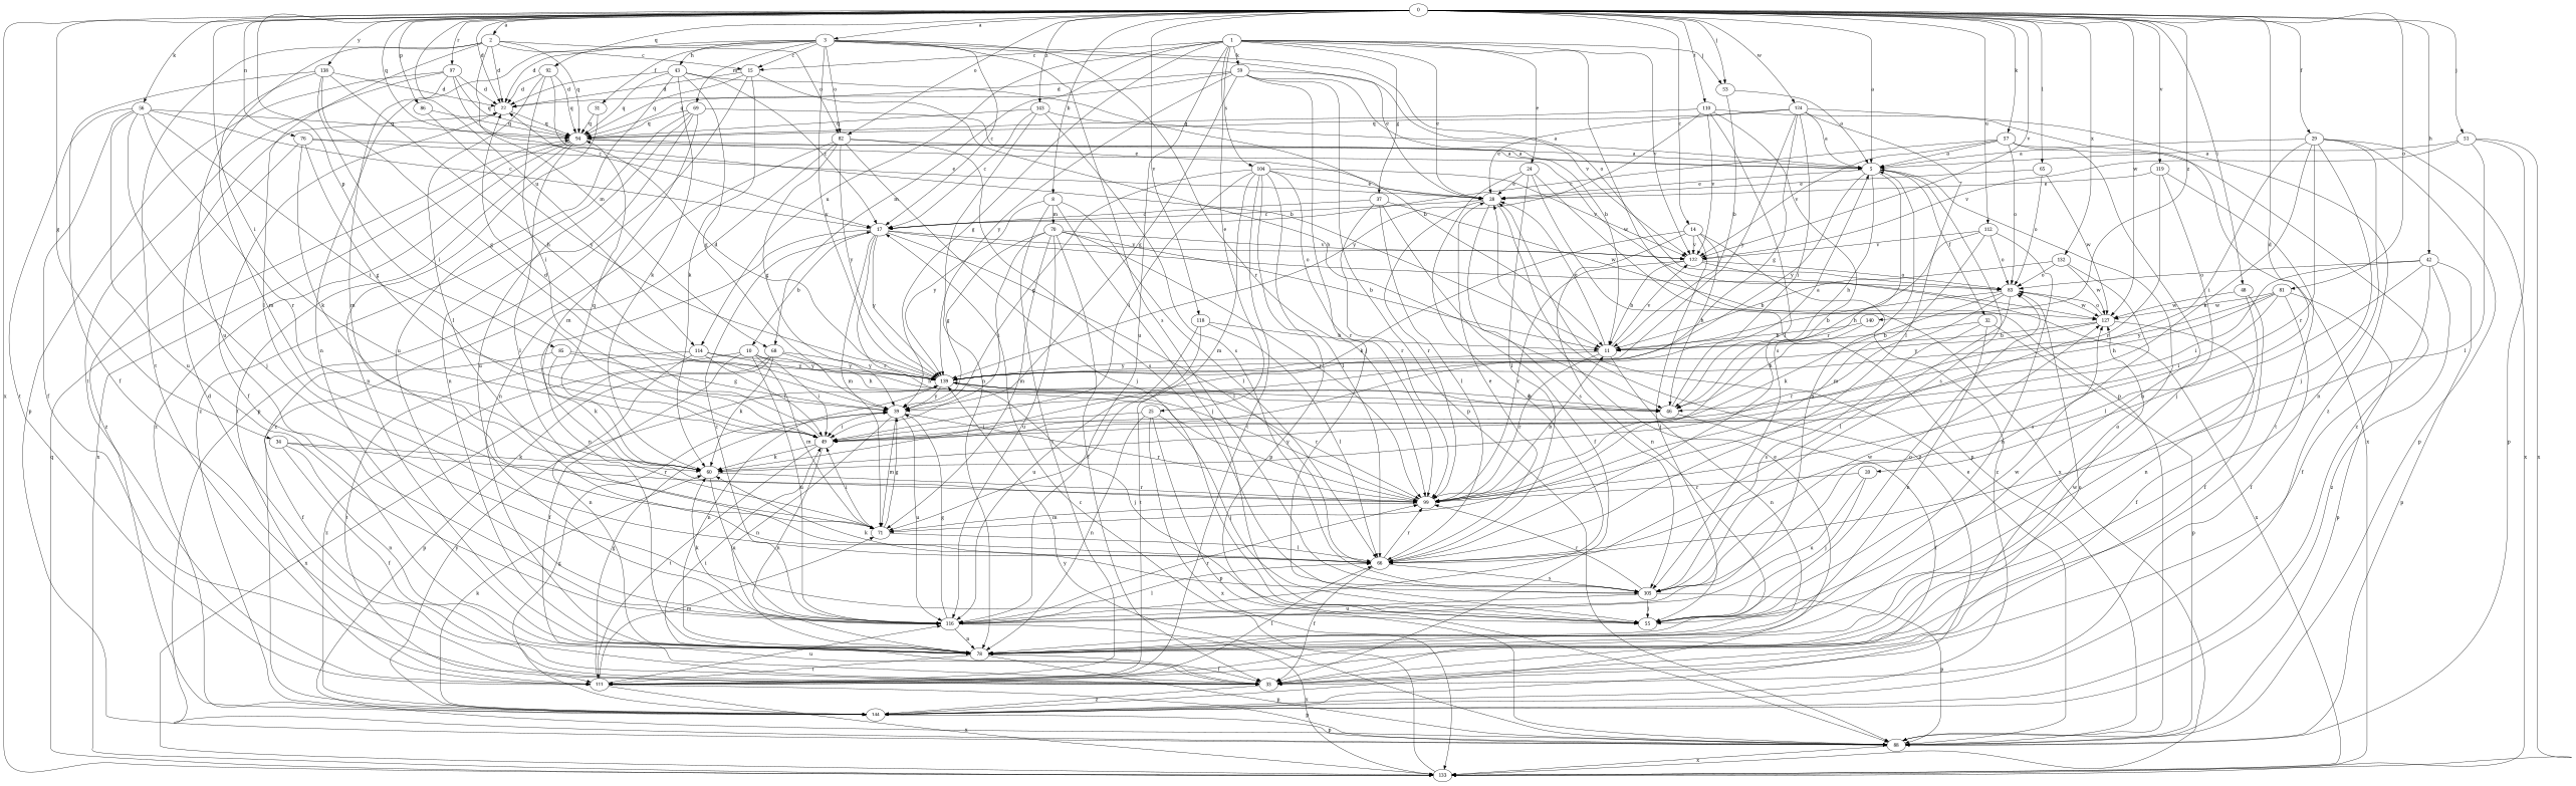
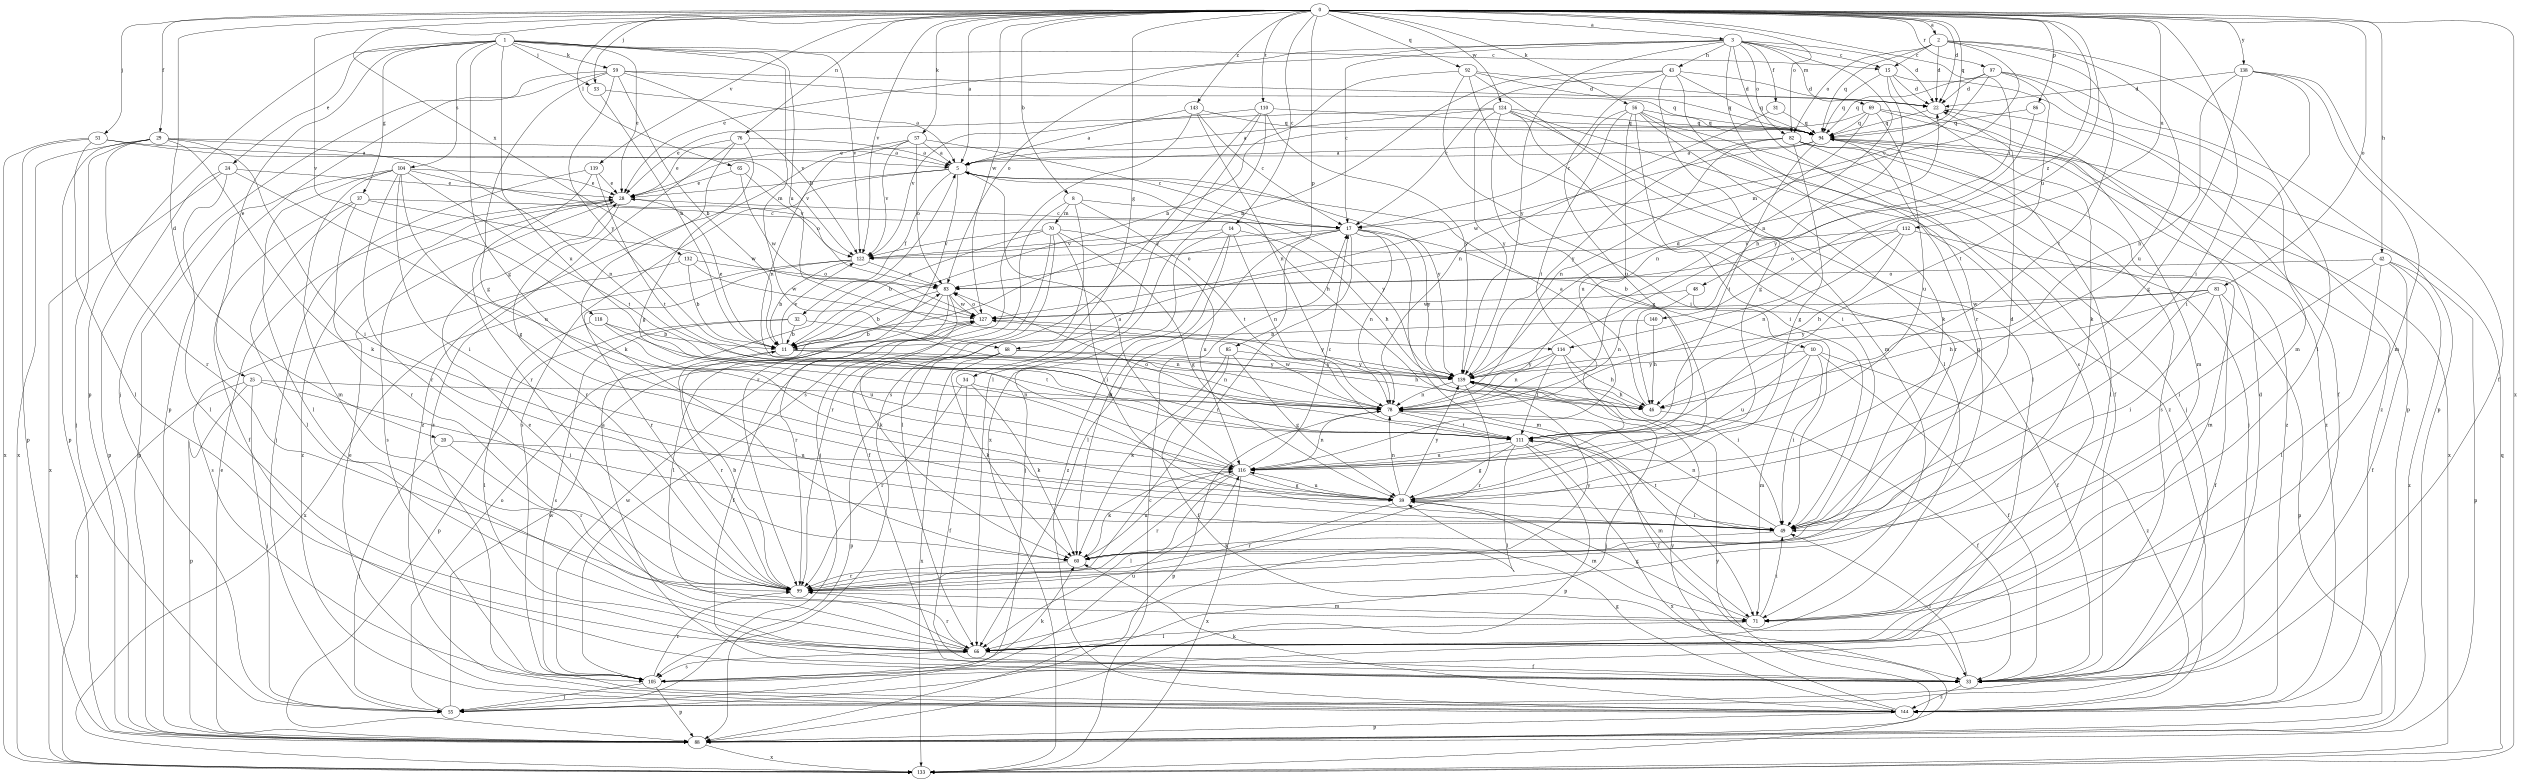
  strict digraph {
    fontname="Noto Serif"
    node [fontname="Noto Serif"]
    edge [fontname="Noto Serif"]
    0
    2
    3
    5
    8
    14
    20
    22
    29
    34
    42
    48
    49
    51
    53
    56
    57
    65
    76
    81
    82
    85
    86
    92
    94
    97
    110
    112
    114
    118
    119
    122
    124
    127
    132
    133
    138
    140
    143
    15
    68
    116
    66
    111
    28
    17
    31
    43
    69
    78
    83
    99
    105
    139
    32
    n56 [label=46]
    55
    70
    144
    60
    33
    88
    11
    39
    71
    1
    24
    25
    37
    59
    104
    10
    0 -> 2 [label=a]
    0 -> 3 [label=a]
    0 -> 5 [label=a]
    0 -> 8 [label=b]
    0 -> 14 [label=c]
    0 -> 20 [label=d]
    0 -> 22 [label=d]
    0 -> 29 [label=f]
    0 -> 34 [label=g]
    0 -> 42 [label=h]
    0 -> 48 [label=i]
    0 -> 49 [label=i]
    0 -> 51 [label=j]
    0 -> 53 [label=j]
    0 -> 56 [label=k]
    0 -> 57 [label=k]
    0 -> 65 [label=l]
    0 -> 76 [label=n]
    0 -> 81 [label=o]
    0 -> 82 [label=o]
    0 -> 85 [label=p]
    0 -> 86 [label=p]
    0 -> 92 [label=q]
    0 -> 94 [label=q]
    0 -> 97 [label=r]
    0 -> 110 [label=t]
    0 -> 112 [label=u]
    0 -> 114 [label=u]
    0 -> 118 [label=v]
    0 -> 119 [label=v]
    0 -> 122 [label=v]
    0 -> 124 [label=w]
    0 -> 127 [label=w]
    0 -> 132 [label=x]
    0 -> 133 [label=x]
    0 -> 138 [label=y]
    0 -> 140 [label=z]
    0 -> 143 [label=z]
    2 -> 22 [label=d]
    2 -> 82 [label=o]
    2 -> 94 [label=q]
    2 -> 15 [label=c]
    2 -> 68 [label=m]
    2 -> 116 [label=u]
    2 -> 66 [label=l]
    2 -> 111 [label=t]
    3 -> 22 [label=d]
    3 -> 82 [label=o]
    3 -> 15 [label=c]
    3 -> 28 [label=e]
    3 -> 17 [label=c]
    3 -> 31 [label=f]
    3 -> 43 [label=h]
    3 -> 69 [label=m]
    3 -> 78 [label=n]
    3 -> 83 [label=o]
    3 -> 99 [label=r]
    3 -> 105 [label=s]
    3 -> 139 [label=y]
-   5 -> 28 [label=e]
+   5 -> 28 [label=b]
    5 -> 99 [label=r]
    5 -> 105 [label=s]
    5 -> 139 [label=y]
    5 -> 32 [label=f]
    5 -> n56 [label=h]
    8 -> 66 [label=l]
    8 -> 111 [label=t]
    8 -> 139 [label=y]
    8 -> 55 [label=j]
    8 -> 70 [label=m]
    14 -> 122 [label=v]
    14 -> 78 [label=n]
    14 -> n56 [label=h]
    14 -> 55 [label=j]
    14 -> 144 [label=z]
    14 -> 60 [label=k]
    20 -> 116 [label=u]
    20 -> 99 [label=r]
    20 -> 55 [label=j]
    22 -> 94 [label=q]
    22 -> 33 [label=f]
    29 -> 5 [label=a]
    29 -> 49 [label=i]
    29 -> 133 [label=x]
    29 -> 78 [label=n]
    29 -> 99 [label=r]
    29 -> 55 [label=j]
    29 -> 60 [label=k]
    29 -> 88 [label=p]
    34 -> 78 [label=n]
    34 -> 99 [label=r]
    34 -> 60 [label=k]
    34 -> 33 [label=f]
    42 -> 49 [label=i]
    42 -> 66 [label=l]
    42 -> 83 [label=o]
    42 -> 144 [label=z]
    42 -> 33 [label=f]
    42 -> 88 [label=p]
    48 -> 127 [label=w]
    48 -> 78 [label=n]
    48 -> 33 [label=f]
    49 -> 22 [label=d]
    49 -> 111 [label=t]
    49 -> 78 [label=n]
    49 -> 60 [label=k]
    51 -> 5 [label=a]
    51 -> 122 [label=v]
    51 -> 133 [label=x]
    51 -> 66 [label=l]
    51 -> 88 [label=p]
    53 -> 5 [label=a]
    53 -> 11 [label=b]
    56 -> 49 [label=i]
    56 -> 94 [label=q]
    56 -> 116 [label=u]
    56 -> 111 [label=t]
    56 -> 17 [label=c]
    56 -> 99 [label=r]
    56 -> 55 [label=j]
    56 -> 33 [label=f]
    57 -> 5 [label=a]
    57 -> 122 [label=v]
    57 -> 17 [label=c]
    57 -> 78 [label=n]
    57 -> 83 [label=o]
    57 -> 144 [label=z]
    65 -> 127 [label=w]
    65 -> 28 [label=e]
    65 -> 83 [label=o]
    76 -> 5 [label=a]
    76 -> 28 [label=e]
    76 -> 144 [label=z]
    76 -> 60 [label=k]
    76 -> 39 [label=g]
    81 -> 49 [label=i]
    81 -> 127 [label=w]
    81 -> 139 [label=y]
    81 -> n56 [label=h]
    81 -> 33 [label=f]
    81 -> 88 [label=p]
    82 -> 5 [label=a]
    82 -> 78 [label=n]
    82 -> 105 [label=s]
    82 -> 139 [label=y]
    82 -> 55 [label=j]
    82 -> 144 [label=z]
    82 -> 39 [label=g]
    85 -> 139 [label=y]
    85 -> 60 [label=k]
    85 -> 33 [label=f]
    85 -> 39 [label=g]
    86 -> 94 [label=q]
    86 -> 139 [label=y]
    92 -> 22 [label=d]
    92 -> 49 [label=i]
    92 -> 94 [label=q]
    92 -> 66 [label=l]
    92 -> 11 [label=b]
    94 -> 5 [label=a]
    94 -> 127 [label=w]
    94 -> 133 [label=x]
    94 -> 66 [label=l]
    94 -> 111 [label=t]
    94 -> 144 [label=z]
    97 -> 22 [label=d]
    97 -> 94 [label=q]
    97 -> 111 [label=t]
    97 -> 17 [label=c]
    97 -> 88 [label=p]
    97 -> 71 [label=m]
    110 -> 94 [label=q]
    110 -> 122 [label=v]
    110 -> 133 [label=x]
    110 -> 66 [label=l]
    110 -> 105 [label=s]
    110 -> 139 [label=y]
    112 -> 122 [label=v]
    112 -> 78 [label=n]
    112 -> 83 [label=o]
    112 -> n56 [label=h]
    112 -> 71 [label=m]
    114 -> 49 [label=i]
    114 -> 111 [label=t]
    114 -> 78 [label=n]
    114 -> 139 [label=y]
    114 -> n56 [label=h]
    118 -> 116 [label=u]
    118 -> 66 [label=l]
    118 -> 111 [label=t]
    118 -> 11 [label=b]
    119 -> 111 [label=t]
    119 -> 28 [label=e]
    119 -> 99 [label=r]
    119 -> 55 [label=j]
    122 -> 133 [label=x]
    122 -> 83 [label=o]
    122 -> 99 [label=r]
    122 -> 11 [label=b]
    124 -> 5 [label=a]
    124 -> 49 [label=i]
    124 -> 94 [label=q]
    124 -> 66 [label=l]
    124 -> 28 [label=e]
    124 -> 139 [label=y]
    124 -> 144 [label=z]
    124 -> 39 [label=g]
    127 -> 83 [label=o]
    127 -> 139 [label=y]
    127 -> 33 [label=f]
    127 -> 11 [label=b]
    132 -> 127 [label=w]
    132 -> 83 [label=o]
    132 -> 105 [label=s]
    132 -> 11 [label=b]
    133 -> 94 [label=q]
    133 -> 17 [label=c]
    138 -> 22 [label=d]
    138 -> 49 [label=i]
    138 -> n56 [label=h]
    138 -> 33 [label=f]
    138 -> 39 [label=g]
    138 -> 71 [label=m]
    140 -> n56 [label=h]
    140 -> 11 [label=b]
    143 -> 5 [label=a]
    143 -> 94 [label=q]
    143 -> 17 [label=c]
    143 -> 78 [label=n]
    143 -> 105 [label=s]
    15 -> 22 [label=d]
    15 -> 94 [label=q]
    15 -> n56 [label=h]
    15 -> 60 [label=k]
    15 -> 88 [label=p]
    68 -> 133 [label=x]
    68 -> 139 [label=y]
    68 -> n56 [label=h]
    68 -> 60 [label=k]
    68 -> 88 [label=p]
    116 -> 5 [label=a]
    116 -> 133 [label=x]
    116 -> 66 [label=l]
    116 -> 17 [label=c]
    116 -> 78 [label=n]
    116 -> 99 [label=r]
    116 -> 60 [label=k]
    116 -> 39 [label=g]
    66 -> 28 [label=e]
    66 -> 99 [label=r]
    66 -> 105 [label=s]
    66 -> 33 [label=f]
    111 -> 133 [label=x]
    111 -> 116 [label=u]
    111 -> 66 [label=l]
    111 -> 83 [label=o]
    111 -> 88 [label=p]
    111 -> 39 [label=g]
    111 -> 71 [label=m]
    28 -> 17 [label=c]
    28 -> 99 [label=r]
    28 -> 105 [label=s]
    28 -> 144 [label=z]
    17 -> 122 [label=v]
    17 -> 66 [label=l]
    17 -> 78 [label=n]
    17 -> 83 [label=o]
    17 -> 99 [label=r]
    17 -> 139 [label=y]
    17 -> 71 [label=m]
    17 -> 10 [label=b]
    31 -> 94 [label=q]
    31 -> 78 [label=n]
    43 -> 22 [label=d]
    43 -> 94 [label=q]
    43 -> 116 [label=u]
    43 -> 17 [label=c]
    43 -> 60 [label=k]
    43 -> 11 [label=b]
    43 -> 39 [label=g]
    69 -> 94 [label=q]
    69 -> 116 [label=u]
    69 -> 28 [label=e]
    69 -> 78 [label=n]
    69 -> 144 [label=z]
    69 -> 71 [label=m]
    78 -> 127 [label=w]
    78 -> 111 [label=t]
    78 -> 33 [label=f]
    78 -> 88 [label=p]
    83 -> 127 [label=w]
    83 -> 66 [label=l]
    83 -> 99 [label=r]
    83 -> 60 [label=k]
    83 -> 11 [label=b]
    99 -> 139 [label=y]
    99 -> 11 [label=b]
    99 -> 71 [label=m]
    105 -> 127 [label=w]
    105 -> 116 [label=u]
    105 -> 99 [label=r]
    105 -> 55 [label=j]
    105 -> 60 [label=k]
    105 -> 88 [label=p]
    139 -> 22 [label=d]
    139 -> 78 [label=n]
    139 -> 99 [label=r]
    139 -> n56 [label=h]
    139 -> 55 [label=j]
    32 -> 78 [label=n]
    32 -> 105 [label=s]
    32 -> 88 [label=p]
    32 -> 11 [label=b]
    n56 -> 5 [label=a]
    n56 -> 33 [label=f]
    55 -> 127 [label=w]
    55 -> 83 [label=o]
    70 -> 49 [label=i]
    70 -> 122 [label=v]
    70 -> 116 [label=u]
    70 -> 99 [label=r]
    70 -> 33 [label=f]
    70 -> 11 [label=b]
    70 -> 39 [label=g]
-   70 -> 71 [label=m]
+   92 -> 71 [label=m]
    144 -> 28 [label=e]
    144 -> 139 [label=y]
    144 -> 60 [label=k]
    144 -> 88 [label=p]
    144 -> 39 [label=g]
    60 -> 94 [label=q]
    60 -> 116 [label=u]
    60 -> 99 [label=r]
    33 -> 5 [label=a]
    33 -> 22 [label=d]
    33 -> 49 [label=i]
    33 -> 144 [label=z]
    88 -> 133 [label=x]
    88 -> 28 [label=e]
    88 -> 139 [label=y]
    11 -> 122 [label=v]
    11 -> 28 [label=e]
    11 -> 78 [label=n]
    11 -> 99 [label=r]
    11 -> 139 [label=y]
    39 -> 49 [label=i]
    39 -> 116 [label=u]
    39 -> 78 [label=n]
    39 -> 99 [label=r]
-   139 -> 39 [label=y]
+   39 -> 139 [label=y]
    39 -> 71 [label=m]
    71 -> 49 [label=i]
    71 -> 66 [label=l]
    71 -> 39 [label=g]
    1 -> 53 [label=j]
    1 -> 114 [label=u]
    1 -> 122 [label=v]
    1 -> 15 [label=c]
    1 -> 68 [label=m]
    1 -> 116 [label=u]
    1 -> 28 [label=e]
    1 -> 88 [label=p]
    1 -> 39 [label=g]
    1 -> 24 [label=e]
    1 -> 25 [label=e]
    1 -> 37 [label=g]
    1 -> 59 [label=k]
    1 -> 104 [label=s]
    24 -> 133 [label=x]
    24 -> 116 [label=u]
    24 -> 66 [label=l]
    24 -> 28 [label=e]
    24 -> 88 [label=p]
    25 -> 49 [label=i]
    25 -> 133 [label=x]
    25 -> 78 [label=n]
    25 -> 55 [label=j]
    25 -> 88 [label=p]
    37 -> 127 [label=w]
    37 -> 66 [label=l]
    37 -> 17 [label=c]
    37 -> 99 [label=r]
    37 -> 33 [label=f]
    59 -> 22 [label=d]
    59 -> 94 [label=q]
    59 -> 122 [label=v]
    59 -> 139 [label=y]
    59 -> 55 [label=j]
    59 -> 88 [label=p]
    59 -> 11 [label=b]
    59 -> 39 [label=g]
    104 -> 49 [label=i]
    104 -> 122 [label=v]
    104 -> 66 [label=l]
    104 -> 111 [label=t]
    104 -> 28 [label=e]
    104 -> 99 [label=r]
    104 -> 88 [label=p]
    104 -> 39 [label=g]
    104 -> 71 [label=m]
    10 -> 49 [label=i]
    10 -> 116 [label=u]
    10 -> 139 [label=y]
    10 -> 144 [label=z]
    10 -> 33 [label=f]
    10 -> 71 [label=m]
  }
